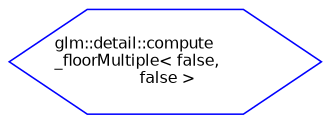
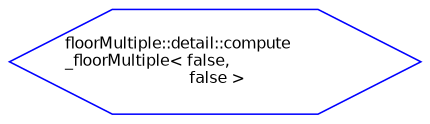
  digraph {
    rankdir=LR
-   n1 [color=blue fillcolor=white fontname=Helvetica fontsize=10 height=0.2 label="glm::detail::compute\l_floorMultiple\< false,\l false \>" shape=hexagon style=filled width=0.4]
+   n1 [color=blue fillcolor=white fontname=Helvetica fontsize=10 height=0.2 label="floorMultiple::detail::compute\l_floorMultiple\< false,\l false \>" shape=hexagon style=filled width=0.4]
  }
